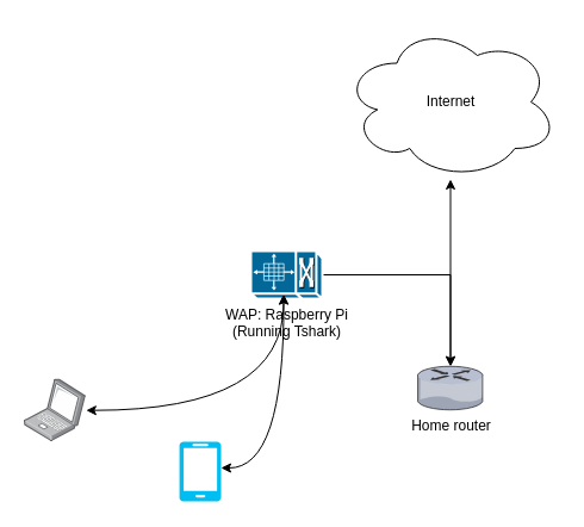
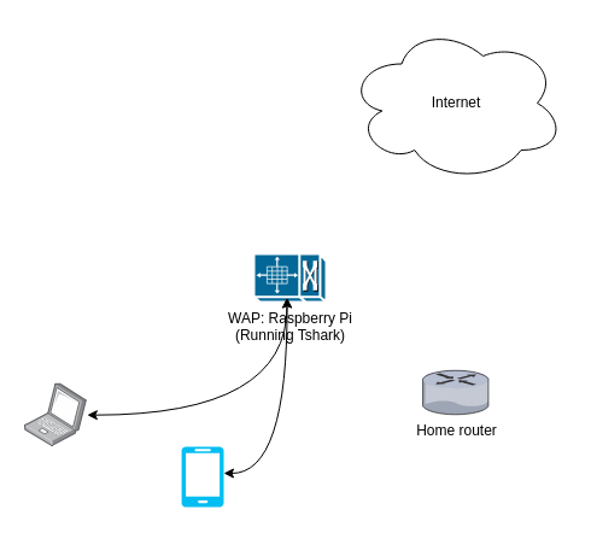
  <mxCell id="0" />
  <mxCell id="1" parent="0" />
- <mxCell id="2" style="edgeStyle=orthogonalEdgeStyle;rounded=0;orthogonalLoop=1;jettySize=auto;html=1;" edge="1" parent="1" source="3" target="11"><mxGeometry relative="1" as="geometry" /></mxCell>
  <mxCell id="3" value="WAP: Raspberry Pi&lt;div&gt;(Running Tshark&lt;span style=&quot;background-color: transparent; color: light-dark(rgb(0, 0, 0), rgb(255, 255, 255));&quot;&gt;)&lt;/span&gt;&lt;/div&gt;" style="shape=mxgraph.cisco.misc.pxf;html=1;pointerEvents=1;dashed=0;fillColor=#036897;strokeColor=#ffffff;strokeWidth=2;verticalLabelPosition=bottom;verticalAlign=top;align=center;outlineConnect=0;direction=south;" parent="1" vertex="1"><mxGeometry x="210" y="210" width="60" height="40" as="geometry" /></mxCell>
  <mxCell id="4" value="" style="verticalLabelPosition=bottom;html=1;verticalAlign=top;align=center;strokeColor=none;fillColor=#00BEF2;shape=mxgraph.azure.mobile;pointerEvents=1;" parent="1" vertex="1"><mxGeometry x="150" y="370" width="35" height="50" as="geometry" /></mxCell>
  <mxCell id="5" style="edgeStyle=orthogonalEdgeStyle;rounded=0;orthogonalLoop=1;jettySize=auto;html=1;endArrow=classic;endFill=1;curved=1;startArrow=classic;startFill=1;" parent="1" source="6" edge="1"><mxGeometry relative="1" as="geometry"><mxPoint x="237.5" y="246.5" as="targetPoint" /></mxGeometry></mxCell>
  <mxCell id="6" value="" style="image;points=[];aspect=fixed;html=1;align=center;shadow=0;dashed=0;image=img/lib/allied_telesis/computer_and_terminals/Laptop.svg;" parent="1" vertex="1"><mxGeometry x="20" y="317.4" width="51.86" height="52.6" as="geometry" /></mxCell>
  <mxCell id="7" value="" style="shape=image;html=1;verticalAlign=top;verticalLabelPosition=bottom;labelBackgroundColor=#ffffff;imageAspect=0;aspect=fixed;image=https://cdn4.iconfinder.com/data/icons/evil-icons-user-interface/64/download-128.png;align=center;" parent="1" vertex="1"><mxGeometry x="260" y="180" width="41.3" height="41.3" as="geometry" /></mxCell>
  <mxCell id="8" style="edgeStyle=orthogonalEdgeStyle;rounded=0;orthogonalLoop=1;jettySize=auto;html=1;endArrow=classic;endFill=1;curved=1;startArrow=classic;startFill=1;" parent="1" edge="1"><mxGeometry relative="1" as="geometry"><mxPoint x="185" y="391.95" as="sourcePoint" /><mxPoint x="237.5" y="246.5" as="targetPoint" /></mxGeometry></mxCell>
  <mxCell id="9" value="Internet" style="ellipse;shape=cloud;whiteSpace=wrap;html=1;" parent="1" vertex="1"><mxGeometry x="287.5" y="20" width="180" height="130" as="geometry" /></mxCell>
- <mxCell id="10" style="edgeStyle=orthogonalEdgeStyle;rounded=0;orthogonalLoop=1;jettySize=auto;html=1;startArrow=classic;startFill=1;" edge="1" parent="1" source="11" target="9"><mxGeometry relative="1" as="geometry" /></mxCell>
  <mxCell id="11" value="Home router" style="verticalLabelPosition=bottom;sketch=0;aspect=fixed;html=1;verticalAlign=top;strokeColor=none;align=center;outlineConnect=0;shape=mxgraph.citrix.router;" vertex="1" parent="1"><mxGeometry x="350" y="306.75" width="55" height="36.5" as="geometry" /></mxCell>
